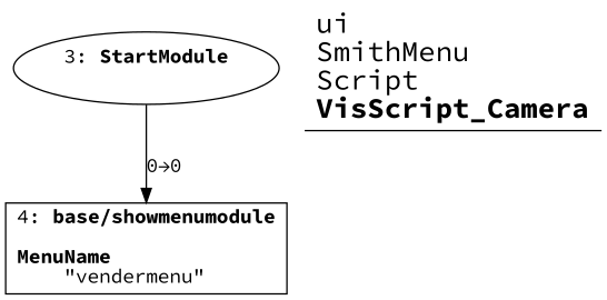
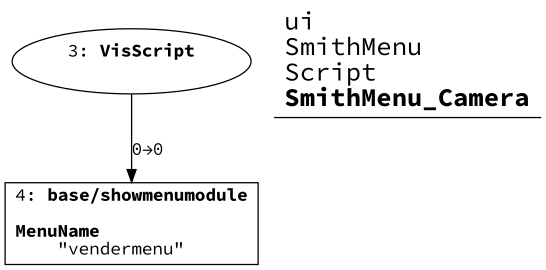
  digraph {
    fontname="Source Code Pro"
    splines=spline
    node [fontname="Source Code Pro"]
-   n1 [label=<3: <b>StartModule</b><br/><br/>> shape=oval]
+   n1 [label=<3: <b>VisScript</b><br/><br/>> shape=oval]
    n2 [label=<4: <b>base/showmenumodule</b><br/><br/><b>MenuName</b><br align="left"/>    &quot;vendermenu&quot;<br align="left"/>> shape=box]
-   n3 [label=<<font point-size="20">ui<br align="left"/>SmithMenu<br align="left"/>Script<br align="left"/><b>VisScript_Camera</b><br align="left"/></font>> shape=underline]
+   n3 [label=<<font point-size="20">ui<br align="left"/>SmithMenu<br align="left"/>Script<br align="left"/><b>SmithMenu_Camera</b><br align="left"/></font>> shape=underline]
    n1 -> n2 [fontname="Source Code Pro" label="0→0"]
  }
